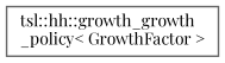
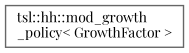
  digraph {
    rankdir=LR
    fontname="Playfair Display"
-   n1 [color=grey40 fillcolor=white fontname="Playfair Display" fontsize=10 height=0.2 label="tsl::hh::growth_growth\l_policy\< GrowthFactor \>" shape=box style=filled width=0.4]
+   n1 [color=grey40 fillcolor=white fontname="Playfair Display" fontsize=10 height=0.2 label="tsl::hh::mod_growth\l_policy\< GrowthFactor \>" shape=box style=filled width=0.4]
  }
